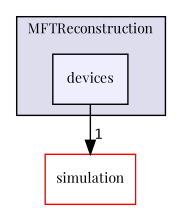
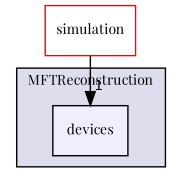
  digraph {
    compound=true
    fontname="Playfair Display"
    node [fontname="Playfair Display" fontsize=10 shape=box]
    n1 [fillcolor="#eeeeff" label=devices pencolor=black style=filled]
    n2 [color=red label=simulation]
    subgraph cluster_1 {
      bgcolor="#ddddee"
      fontsize=10
      label=MFTReconstruction
      pencolor=black
      n1
    }
-   n1 -> n2 [headlabel=1 labeldistance=1.5 labelfontname=Helvetica labelfontsize=10 fontname="Playfair Display"]
+   n2 -> n1 [headlabel=1 labeldistance=1.5 labelfontname=Helvetica labelfontsize=10 fontname="Playfair Display"]
  }
